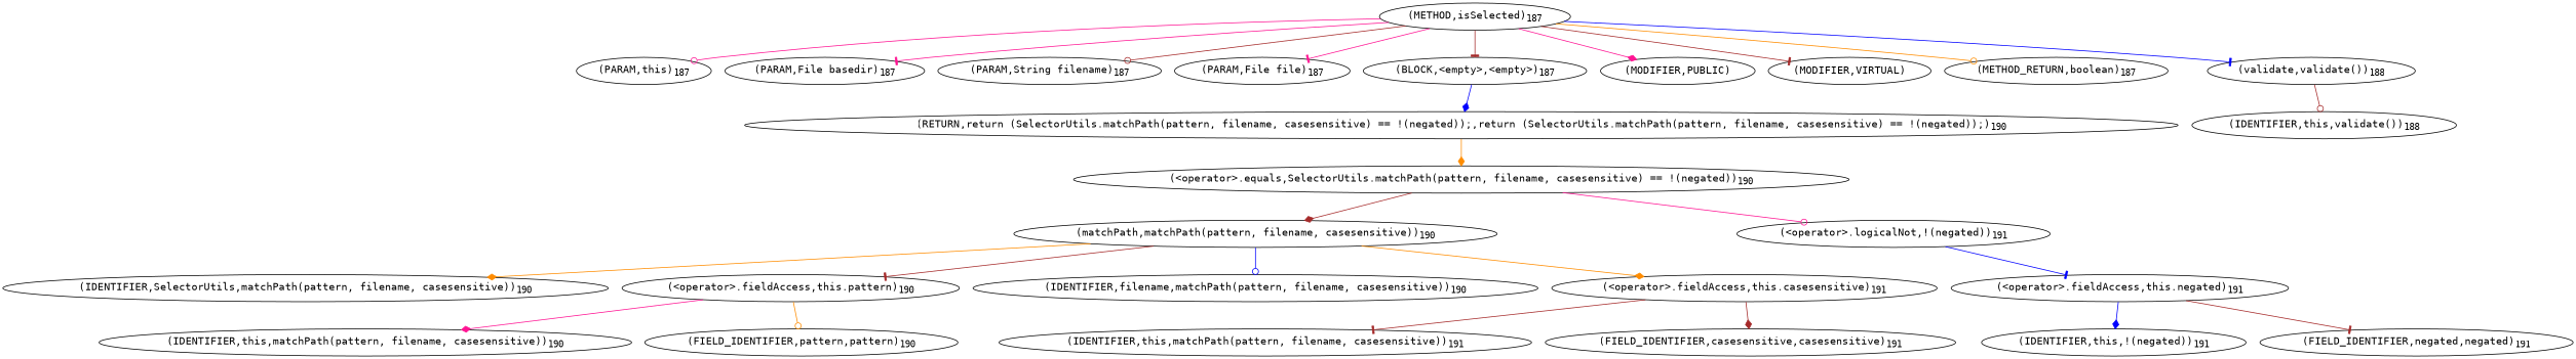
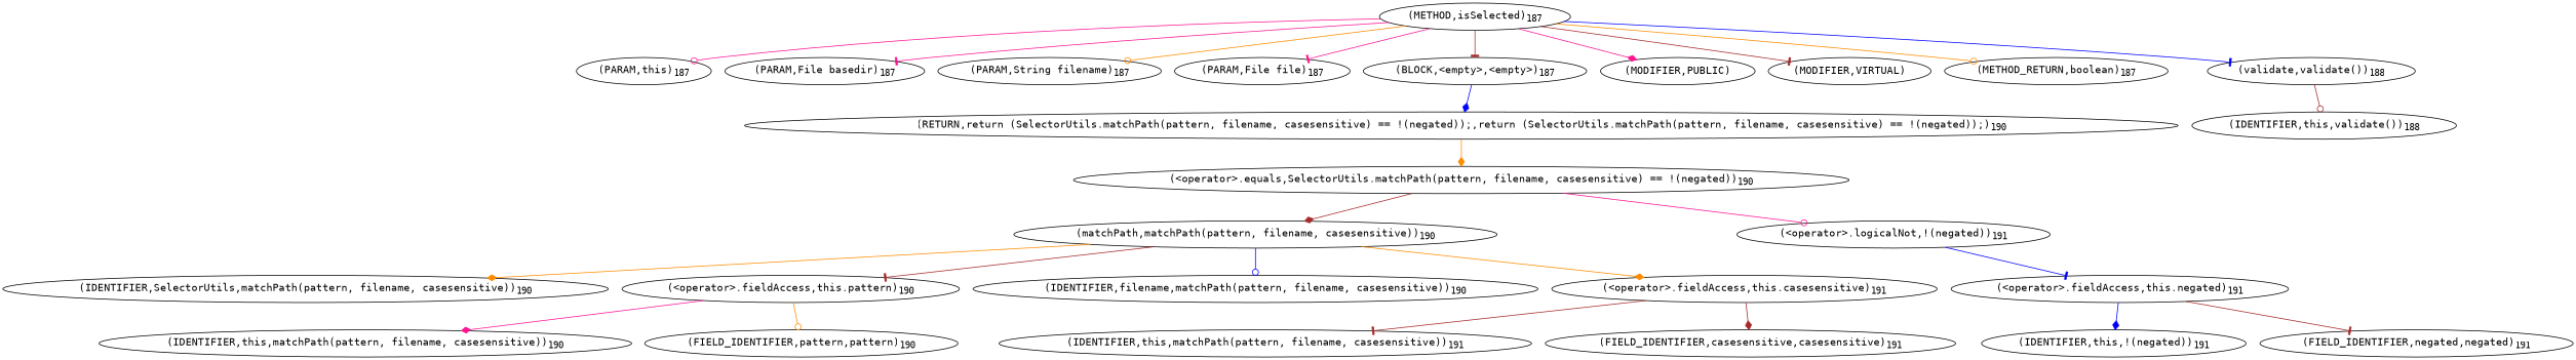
  digraph {
    fontname="DejaVu Sans Mono"
    node [fontname="DejaVu Sans Mono"]
    edge [arrowhead=tee color=brown fontname="DejaVu Sans Mono"]
    n1 [label=<(METHOD,isSelected)<SUB>187</SUB>>]
    n2 [label=<(PARAM,this)<SUB>187</SUB>>]
    n3 [label=<(PARAM,File basedir)<SUB>187</SUB>>]
    n4 [label=<(PARAM,String filename)<SUB>187</SUB>>]
    n5 [label=<(PARAM,File file)<SUB>187</SUB>>]
    n6 [label=<(BLOCK,&lt;empty&gt;,&lt;empty&gt;)<SUB>187</SUB>>]
    n7 [label=<(MODIFIER,PUBLIC)>]
    n8 [label=<(MODIFIER,VIRTUAL)>]
    n9 [label=<(METHOD_RETURN,boolean)<SUB>187</SUB>>]
    n10 [label=<(validate,validate())<SUB>188</SUB>>]
    n11 [label=<(RETURN,return (SelectorUtils.matchPath(pattern, filename, casesensitive) == !(negated));,return (SelectorUtils.matchPath(pattern, filename, casesensitive) == !(negated));)<SUB>190</SUB>>]
    n12 [label=<(IDENTIFIER,this,validate())<SUB>188</SUB>>]
    n13 [label=<(&lt;operator&gt;.equals,SelectorUtils.matchPath(pattern, filename, casesensitive) == !(negated))<SUB>190</SUB>>]
    n14 [label=<(matchPath,matchPath(pattern, filename, casesensitive))<SUB>190</SUB>>]
    n15 [label=<(&lt;operator&gt;.logicalNot,!(negated))<SUB>191</SUB>>]
    n16 [label=<(IDENTIFIER,SelectorUtils,matchPath(pattern, filename, casesensitive))<SUB>190</SUB>>]
    n17 [label=<(&lt;operator&gt;.fieldAccess,this.pattern)<SUB>190</SUB>>]
    n18 [label=<(IDENTIFIER,filename,matchPath(pattern, filename, casesensitive))<SUB>190</SUB>>]
    n19 [label=<(&lt;operator&gt;.fieldAccess,this.casesensitive)<SUB>191</SUB>>]
    n20 [label=<(&lt;operator&gt;.fieldAccess,this.negated)<SUB>191</SUB>>]
    n21 [label=<(IDENTIFIER,this,matchPath(pattern, filename, casesensitive))<SUB>190</SUB>>]
    n22 [label=<(FIELD_IDENTIFIER,pattern,pattern)<SUB>190</SUB>>]
    n23 [label=<(IDENTIFIER,this,matchPath(pattern, filename, casesensitive))<SUB>191</SUB>>]
    n24 [label=<(FIELD_IDENTIFIER,casesensitive,casesensitive)<SUB>191</SUB>>]
    n25 [label=<(IDENTIFIER,this,!(negated))<SUB>191</SUB>>]
    n26 [label=<(FIELD_IDENTIFIER,negated,negated)<SUB>191</SUB>>]
    n1 -> n2 [arrowhead=odot color=deeppink]
    n1 -> n3 [color=deeppink]
-   n1 -> n4 [arrowhead=odot]
+   n1 -> n4 [arrowhead=odot color=darkorange]
    n1 -> n5 [color=deeppink]
    n1 -> n6
    n1 -> n7 [arrowhead=diamond color=deeppink]
    n1 -> n8
    n1 -> n9 [arrowhead=odot color=darkorange]
    n1 -> n10 [color=blue]
    n6 -> n11 [arrowhead=diamond color=blue]
    n10 -> n12 [arrowhead=odot]
    n11 -> n13 [arrowhead=diamond color=darkorange]
    n13 -> n14 [arrowhead=diamond]
    n13 -> n15 [arrowhead=odot color=deeppink]
    n14 -> n16 [arrowhead=diamond color=darkorange]
    n14 -> n17
    n14 -> n18 [arrowhead=odot color=blue]
    n14 -> n19 [arrowhead=diamond color=darkorange]
    n15 -> n20 [color=blue]
    n17 -> n21 [arrowhead=diamond color=deeppink]
    n17 -> n22 [arrowhead=odot color=darkorange]
    n19 -> n23
    n19 -> n24 [arrowhead=diamond]
    n20 -> n25 [arrowhead=diamond color=blue]
    n20 -> n26
  }
